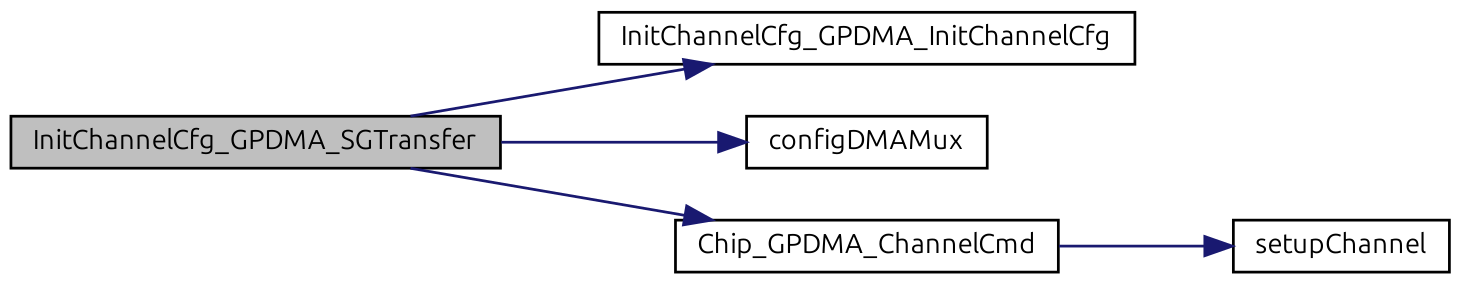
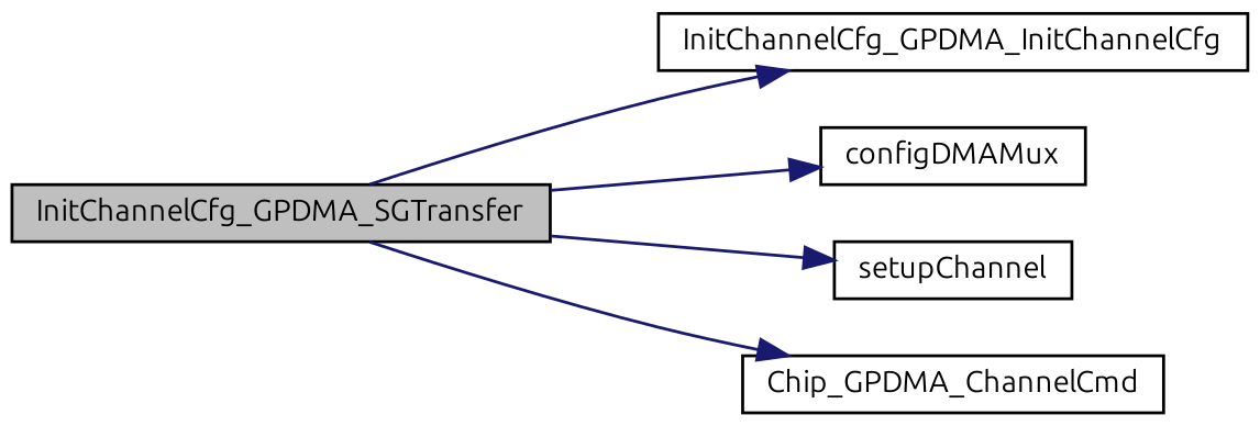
  digraph {
    fontname=Ubuntu
    rankdir=LR
    node [color=black fillcolor=white fontname=Ubuntu fontsize=10 shape=record style=filled]
    edge [color=midnightblue fontname=Ubuntu fontsize=10 labelfontname=FreeSans labelfontsize=10 style=solid]
    n1 [fillcolor=grey75 fontcolor=black height=0.2 label=InitChannelCfg_GPDMA_SGTransfer width=0.4]
    n2 [height=0.2 label=InitChannelCfg_GPDMA_InitChannelCfg width=0.4]
    n3 [height=0.2 label=configDMAMux width=0.4]
    n4 [height=0.2 label=setupChannel width=0.4]
    n5 [height=0.2 label=Chip_GPDMA_ChannelCmd width=0.4]
    n1 -> n2
    n1 -> n3
-   n5 -> n4
+   n1 -> n4
    n1 -> n5
  }
